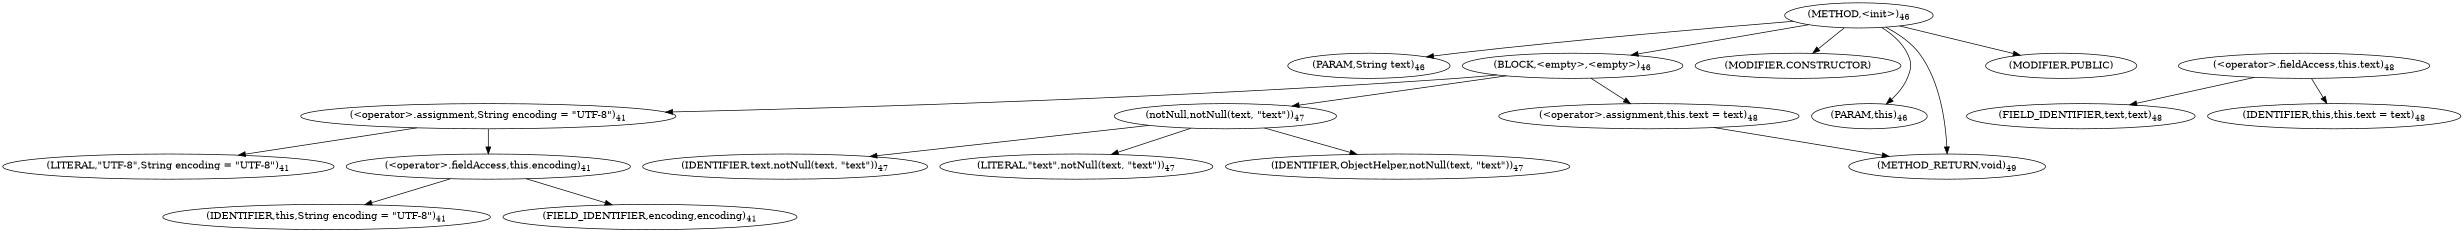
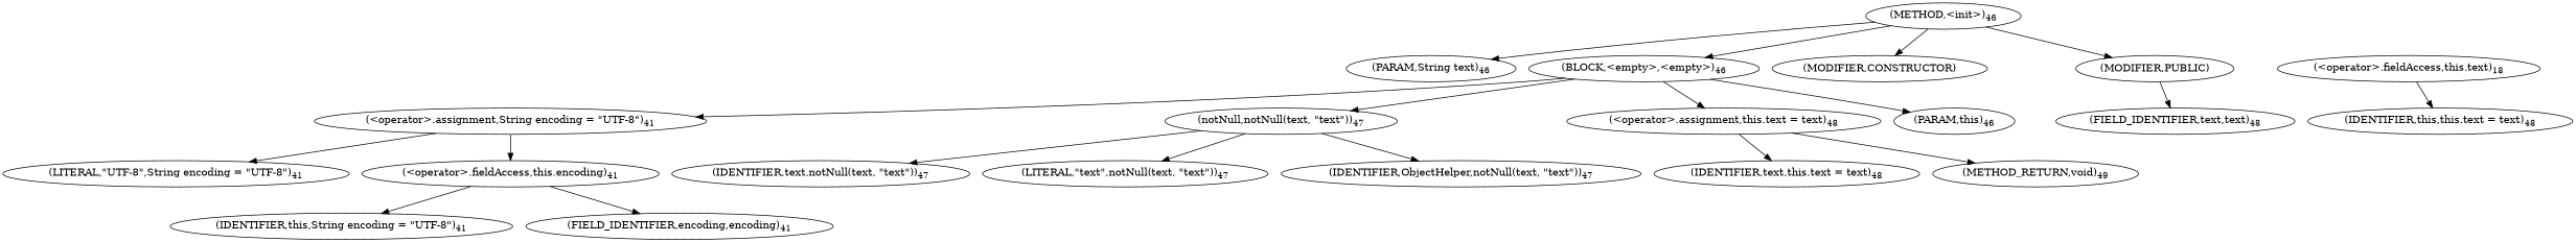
  digraph {
    n1 [label=<(METHOD,&lt;init&gt;)<SUB>46</SUB>>]
    n2 [label=<(PARAM,this)<SUB>46</SUB>>]
    n3 [label=<(PARAM,String text)<SUB>46</SUB>>]
    n4 [label=<(BLOCK,&lt;empty&gt;,&lt;empty&gt;)<SUB>46</SUB>>]
    n5 [label=<(MODIFIER,CONSTRUCTOR)>]
    n6 [label=<(MODIFIER,PUBLIC)>]
    n7 [label=<(METHOD_RETURN,void)<SUB>49</SUB>>]
    n8 [label=<(&lt;operator&gt;.assignment,String encoding = &quot;UTF-8&quot;)<SUB>41</SUB>>]
    n9 [label=<(notNull,notNull(text, &quot;text&quot;))<SUB>47</SUB>>]
    n10 [label=<(&lt;operator&gt;.assignment,this.text = text)<SUB>48</SUB>>]
    n11 [label=<(&lt;operator&gt;.fieldAccess,this.encoding)<SUB>41</SUB>>]
    n12 [label=<(LITERAL,&quot;UTF-8&quot;,String encoding = &quot;UTF-8&quot;)<SUB>41</SUB>>]
    n13 [label=<(IDENTIFIER,ObjectHelper,notNull(text, &quot;text&quot;))<SUB>47</SUB>>]
    n14 [label=<(IDENTIFIER,text,notNull(text, &quot;text&quot;))<SUB>47</SUB>>]
    n15 [label=<(LITERAL,&quot;text&quot;,notNull(text, &quot;text&quot;))<SUB>47</SUB>>]
+   n16 [label=<(IDENTIFIER,text,this.text = text)<SUB>48</SUB>>]
    n17 [label=<(IDENTIFIER,this,String encoding = &quot;UTF-8&quot;)<SUB>41</SUB>>]
    n18 [label=<(FIELD_IDENTIFIER,encoding,encoding)<SUB>41</SUB>>]
-   n19 [label=<(&lt;operator&gt;.fieldAccess,this.text)<SUB>48</SUB>>]
+   n19 [label=<(&lt;operator&gt;.fieldAccess,this.text)<SUB>18</SUB>>]
    n20 [label=<(IDENTIFIER,this,this.text = text)<SUB>48</SUB>>]
    n21 [label=<(FIELD_IDENTIFIER,text,text)<SUB>48</SUB>>]
-   n1 -> n2
+   n4 -> n2
    n1 -> n3
    n1 -> n4
    n1 -> n5
    n1 -> n6
-   n1 -> n7
    n4 -> n8
    n4 -> n9
    n4 -> n10
    n8 -> n11
    n8 -> n12
    n9 -> n13
    n9 -> n14
    n9 -> n15
    n10 -> n7
+   n10 -> n16
    n11 -> n17
    n11 -> n18
    n19 -> n20
-   n19 -> n21
+   n6 -> n21
  }
